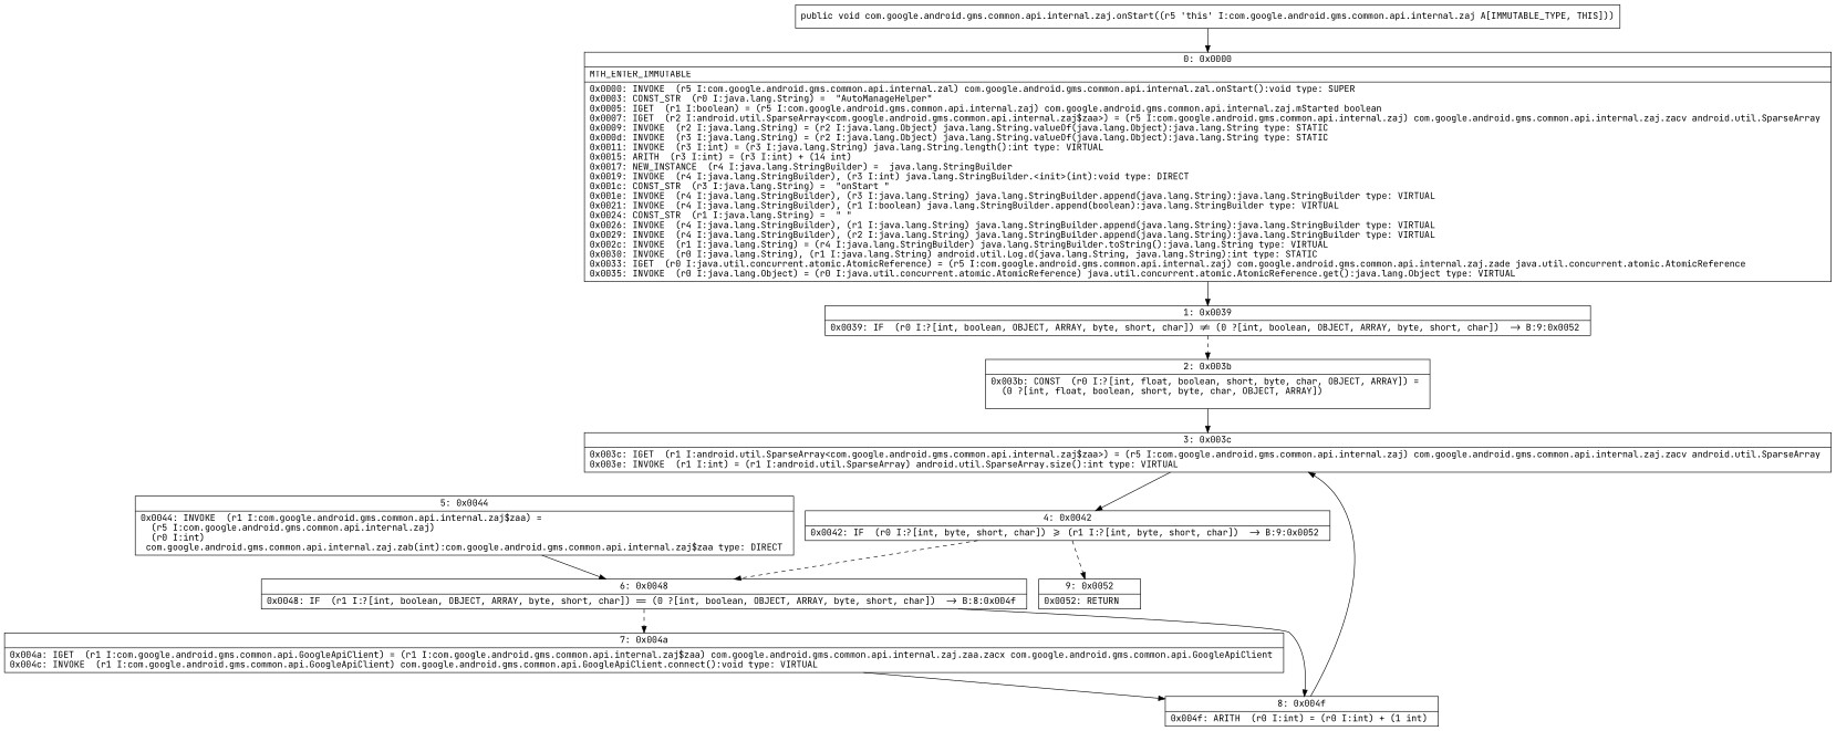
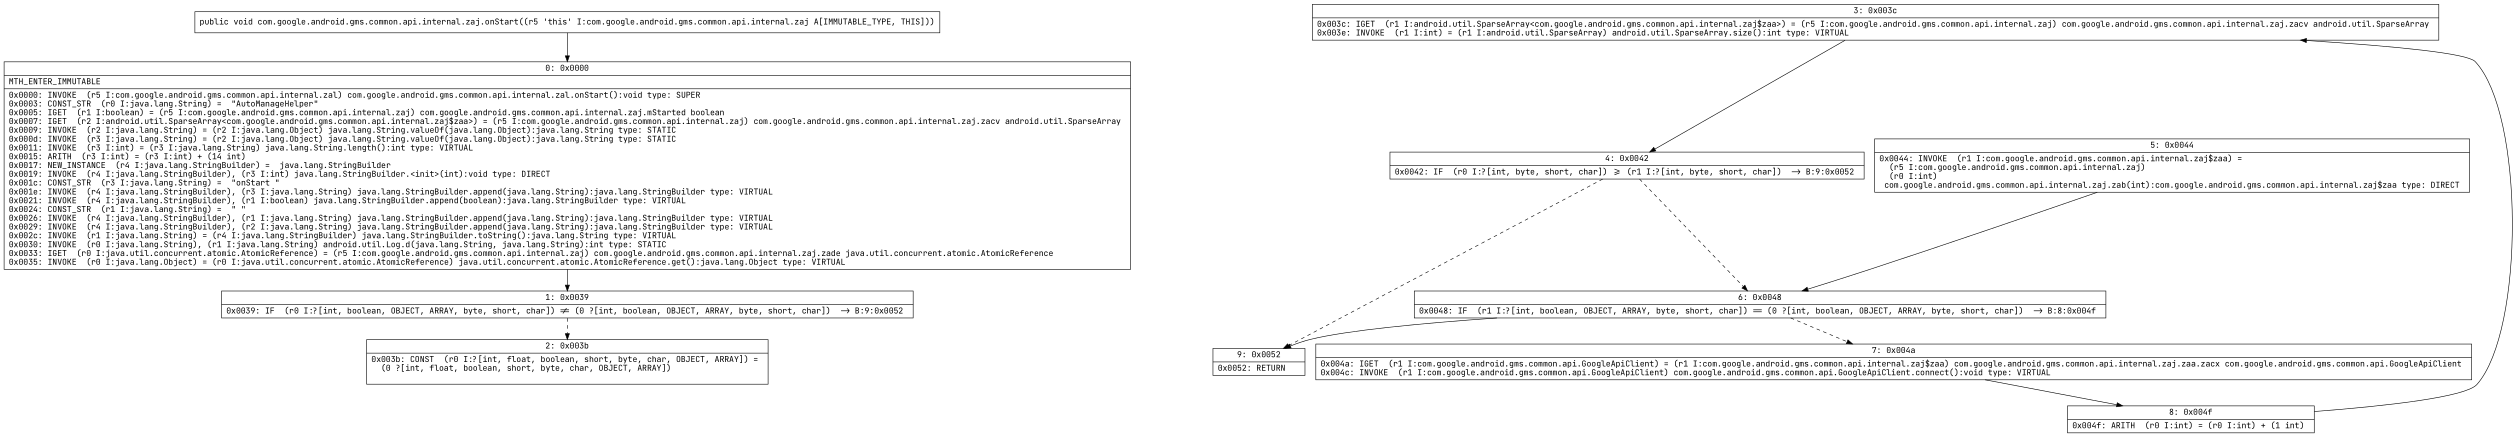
  digraph {
    fontname="JetBrains Mono"
    node [fontname="JetBrains Mono" shape=record]
    edge [fontname="JetBrains Mono"]
    n1 [label="{0\:\ 0x0000|MTH_ENTER_IMMUTABLE\l|0x0000: INVOKE  (r5 I:com.google.android.gms.common.api.internal.zal) com.google.android.gms.common.api.internal.zal.onStart():void type: SUPER \l0x0003: CONST_STR  (r0 I:java.lang.String) =  \"AutoManageHelper\" \l0x0005: IGET  (r1 I:boolean) = (r5 I:com.google.android.gms.common.api.internal.zaj) com.google.android.gms.common.api.internal.zaj.mStarted boolean \l0x0007: IGET  (r2 I:android.util.SparseArray\<com.google.android.gms.common.api.internal.zaj$zaa\>) = (r5 I:com.google.android.gms.common.api.internal.zaj) com.google.android.gms.common.api.internal.zaj.zacv android.util.SparseArray \l0x0009: INVOKE  (r2 I:java.lang.String) = (r2 I:java.lang.Object) java.lang.String.valueOf(java.lang.Object):java.lang.String type: STATIC \l0x000d: INVOKE  (r3 I:java.lang.String) = (r2 I:java.lang.Object) java.lang.String.valueOf(java.lang.Object):java.lang.String type: STATIC \l0x0011: INVOKE  (r3 I:int) = (r3 I:java.lang.String) java.lang.String.length():int type: VIRTUAL \l0x0015: ARITH  (r3 I:int) = (r3 I:int) + (14 int) \l0x0017: NEW_INSTANCE  (r4 I:java.lang.StringBuilder) =  java.lang.StringBuilder \l0x0019: INVOKE  (r4 I:java.lang.StringBuilder), (r3 I:int) java.lang.StringBuilder.\<init\>(int):void type: DIRECT \l0x001c: CONST_STR  (r3 I:java.lang.String) =  \"onStart \" \l0x001e: INVOKE  (r4 I:java.lang.StringBuilder), (r3 I:java.lang.String) java.lang.StringBuilder.append(java.lang.String):java.lang.StringBuilder type: VIRTUAL \l0x0021: INVOKE  (r4 I:java.lang.StringBuilder), (r1 I:boolean) java.lang.StringBuilder.append(boolean):java.lang.StringBuilder type: VIRTUAL \l0x0024: CONST_STR  (r1 I:java.lang.String) =  \" \" \l0x0026: INVOKE  (r4 I:java.lang.StringBuilder), (r1 I:java.lang.String) java.lang.StringBuilder.append(java.lang.String):java.lang.StringBuilder type: VIRTUAL \l0x0029: INVOKE  (r4 I:java.lang.StringBuilder), (r2 I:java.lang.String) java.lang.StringBuilder.append(java.lang.String):java.lang.StringBuilder type: VIRTUAL \l0x002c: INVOKE  (r1 I:java.lang.String) = (r4 I:java.lang.StringBuilder) java.lang.StringBuilder.toString():java.lang.String type: VIRTUAL \l0x0030: INVOKE  (r0 I:java.lang.String), (r1 I:java.lang.String) android.util.Log.d(java.lang.String, java.lang.String):int type: STATIC \l0x0033: IGET  (r0 I:java.util.concurrent.atomic.AtomicReference) = (r5 I:com.google.android.gms.common.api.internal.zaj) com.google.android.gms.common.api.internal.zaj.zade java.util.concurrent.atomic.AtomicReference \l0x0035: INVOKE  (r0 I:java.lang.Object) = (r0 I:java.util.concurrent.atomic.AtomicReference) java.util.concurrent.atomic.AtomicReference.get():java.lang.Object type: VIRTUAL \l}"]
    n2 [label="{1\:\ 0x0039|0x0039: IF  (r0 I:?[int, boolean, OBJECT, ARRAY, byte, short, char]) != (0 ?[int, boolean, OBJECT, ARRAY, byte, short, char])  \-\> B:9:0x0052 \l}"]
    n3 [label="{2\:\ 0x003b|0x003b: CONST  (r0 I:?[int, float, boolean, short, byte, char, OBJECT, ARRAY]) = \l  (0 ?[int, float, boolean, short, byte, char, OBJECT, ARRAY])\l \l}"]
    n4 [label="{3\:\ 0x003c|0x003c: IGET  (r1 I:android.util.SparseArray\<com.google.android.gms.common.api.internal.zaj$zaa\>) = (r5 I:com.google.android.gms.common.api.internal.zaj) com.google.android.gms.common.api.internal.zaj.zacv android.util.SparseArray \l0x003e: INVOKE  (r1 I:int) = (r1 I:android.util.SparseArray) android.util.SparseArray.size():int type: VIRTUAL \l}"]
    n5 [label="{9\:\ 0x0052|0x0052: RETURN   \l}"]
    n6 [label="{4\:\ 0x0042|0x0042: IF  (r0 I:?[int, byte, short, char]) \>= (r1 I:?[int, byte, short, char])  \-\> B:9:0x0052 \l}"]
    n7 [label="{6\:\ 0x0048|0x0048: IF  (r1 I:?[int, boolean, OBJECT, ARRAY, byte, short, char]) == (0 ?[int, boolean, OBJECT, ARRAY, byte, short, char])  \-\> B:8:0x004f \l}"]
    n8 [label="{5\:\ 0x0044|0x0044: INVOKE  (r1 I:com.google.android.gms.common.api.internal.zaj$zaa) = \l  (r5 I:com.google.android.gms.common.api.internal.zaj)\l  (r0 I:int)\l com.google.android.gms.common.api.internal.zaj.zab(int):com.google.android.gms.common.api.internal.zaj$zaa type: DIRECT \l}"]
    n9 [label="{7\:\ 0x004a|0x004a: IGET  (r1 I:com.google.android.gms.common.api.GoogleApiClient) = (r1 I:com.google.android.gms.common.api.internal.zaj$zaa) com.google.android.gms.common.api.internal.zaj.zaa.zacx com.google.android.gms.common.api.GoogleApiClient \l0x004c: INVOKE  (r1 I:com.google.android.gms.common.api.GoogleApiClient) com.google.android.gms.common.api.GoogleApiClient.connect():void type: VIRTUAL \l}"]
    n10 [label="{8\:\ 0x004f|0x004f: ARITH  (r0 I:int) = (r0 I:int) + (1 int) \l}"]
    n11 [label="{public void com.google.android.gms.common.api.internal.zaj.onStart((r5 'this' I:com.google.android.gms.common.api.internal.zaj A[IMMUTABLE_TYPE, THIS])) }"]
    n1 -> n2
    n2 -> n3 [style=dashed]
-   n3 -> n4
    n4 -> n6
    n6 -> n5 [style=dashed]
    n6 -> n7 [style=dashed]
    n7 -> n9 [style=dashed]
-   n7 -> n10
+   n7 -> n5
    n8 -> n7
    n9 -> n10
    n10 -> n4
    n11 -> n1
  }
